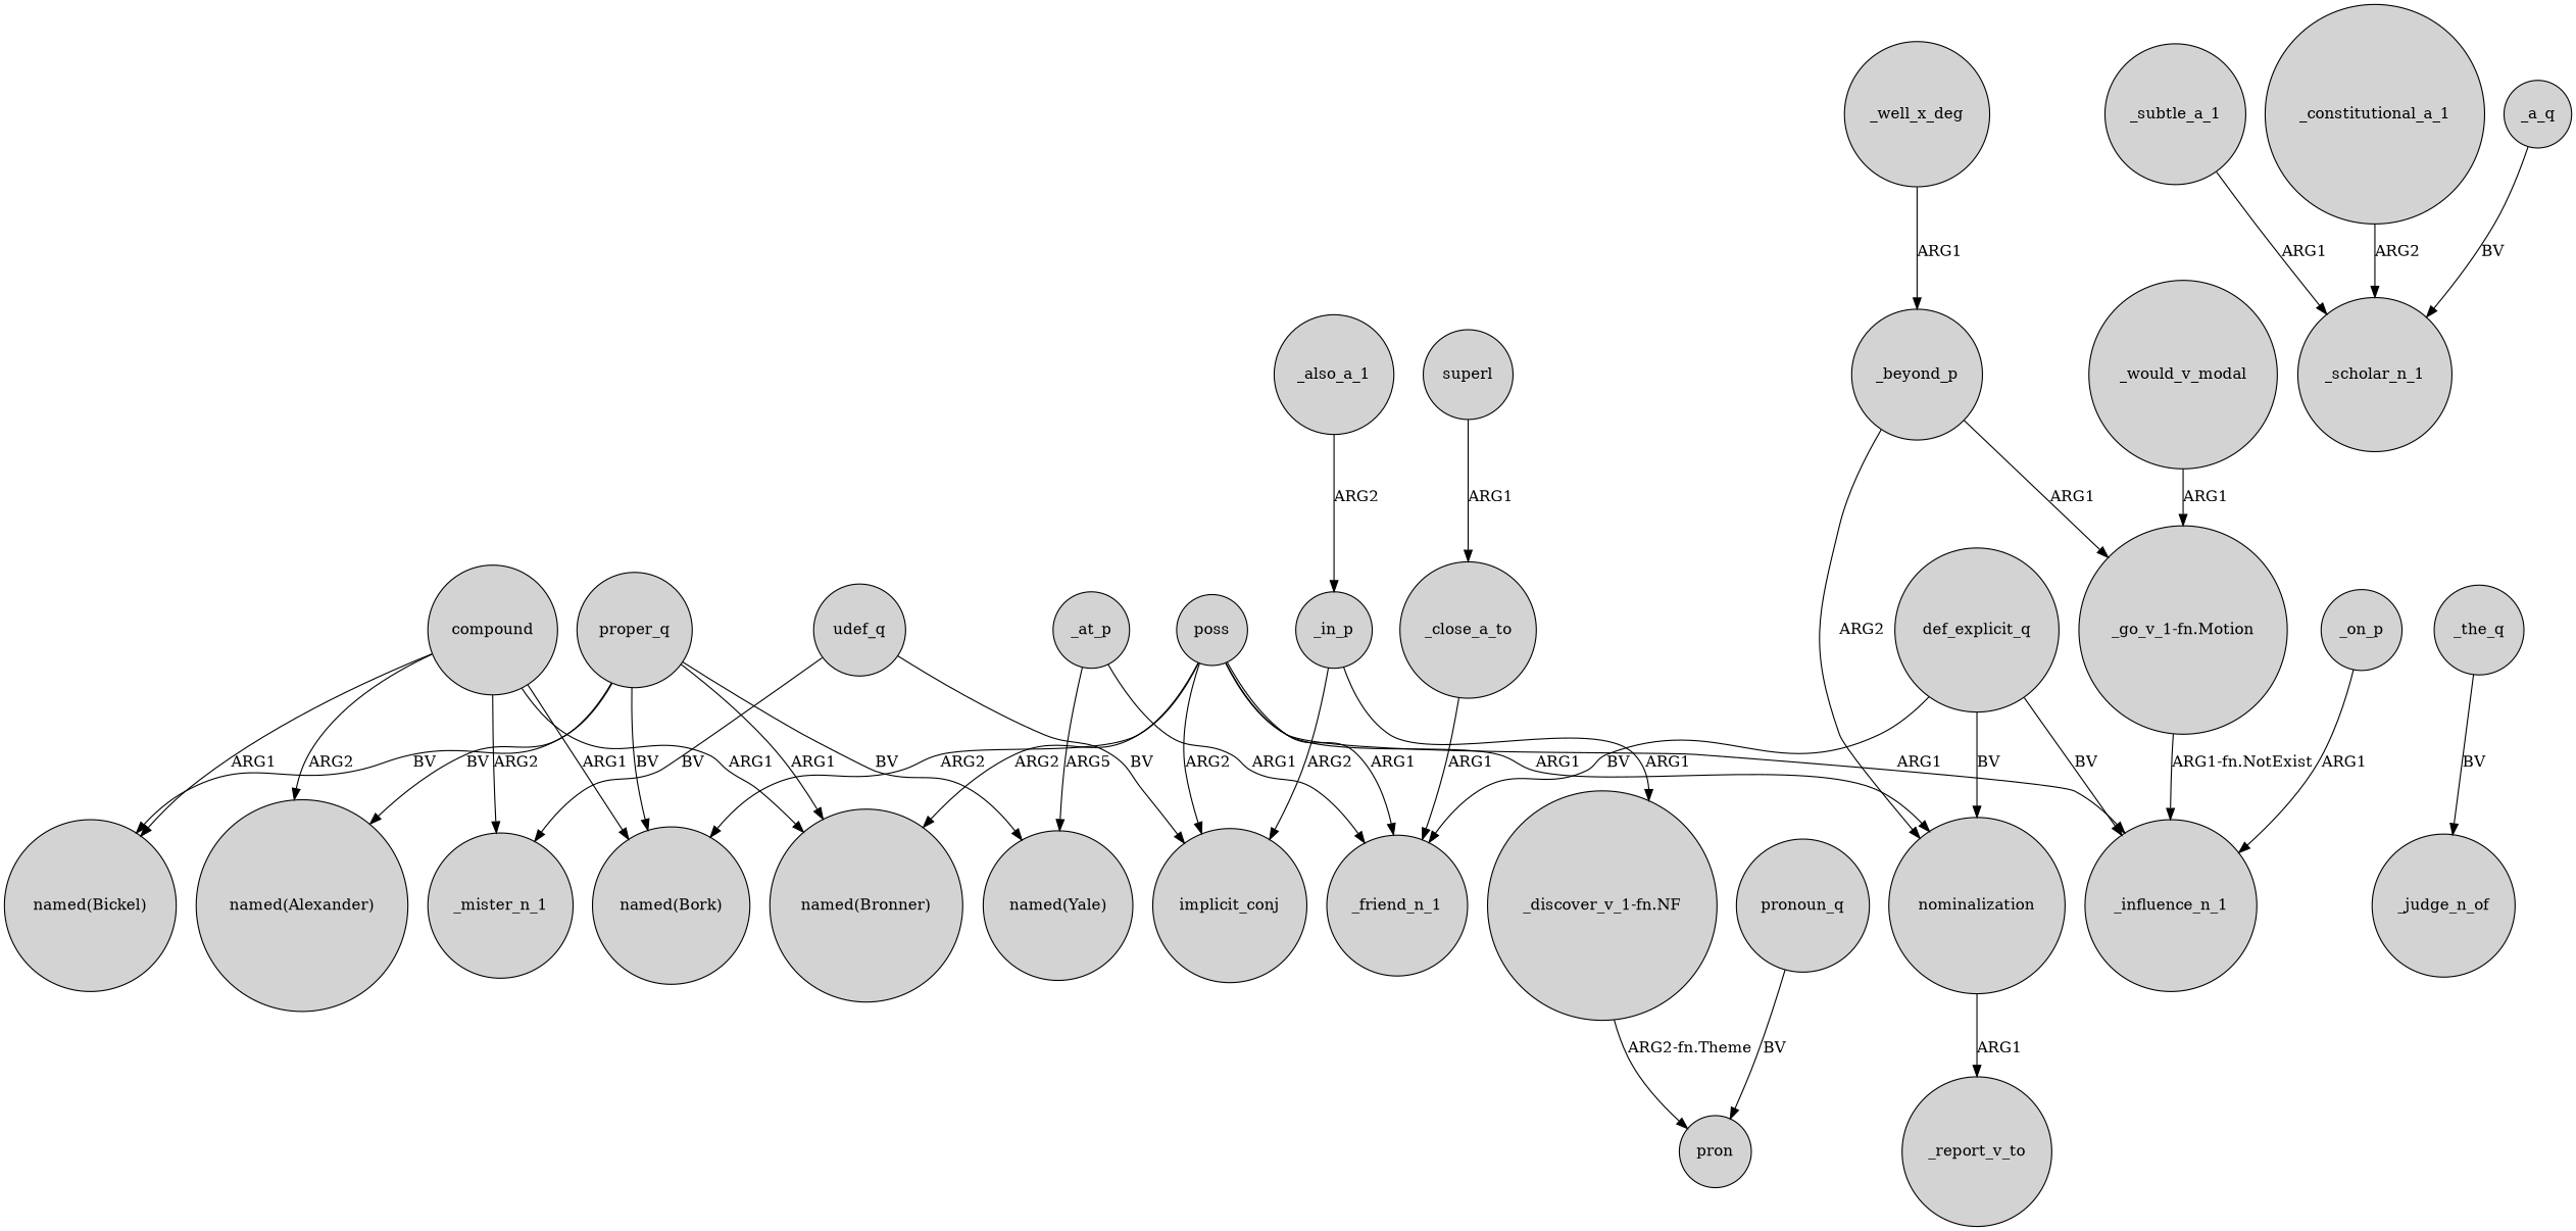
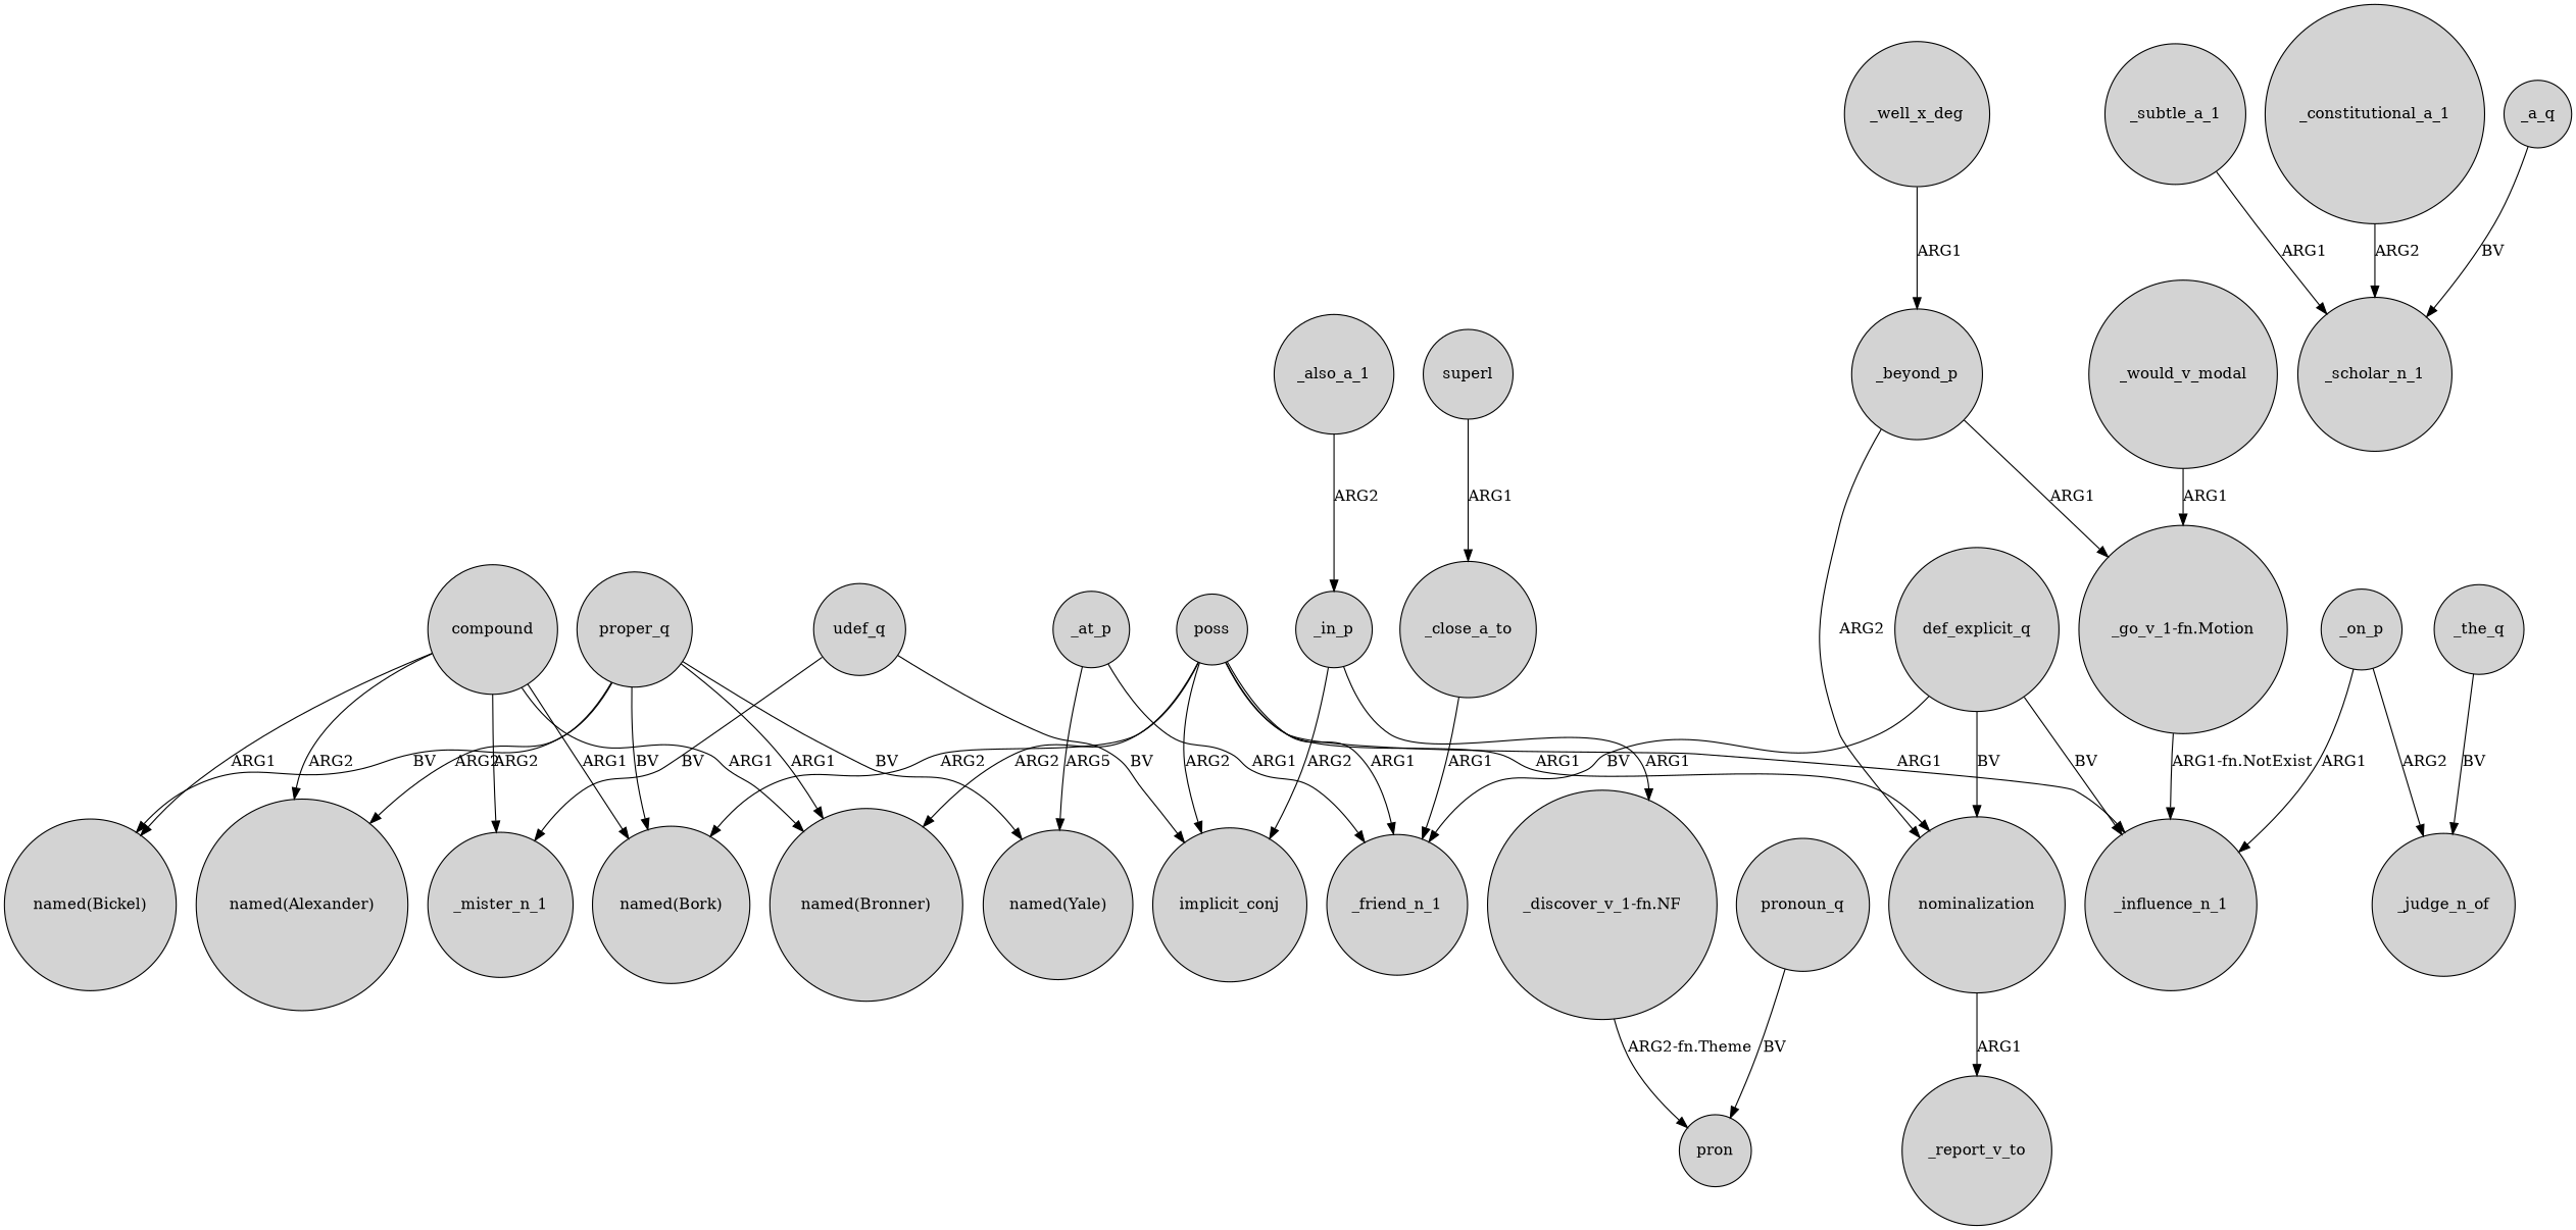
  digraph {
    node [shape=circle style=filled]
    proper_q
    "named(Bronner)"
    "named(Bork)"
    "named(Yale)"
    "named(Alexander)"
    "named(Bickel)"
    poss
    _influence_n_1
    _friend_n_1
    implicit_conj
    nominalization
    _report_v_to
    _well_x_deg
    _beyond_p
    "_go_v_1-fn.Motion"
    superl
    _close_a_to
    compound
    _mister_n_1
    _also_a_1
    _in_p
    "_discover_v_1-fn.NF"
    pron
    udef_q
    _at_p
    _on_p
    _judge_n_of
    _would_v_modal
    _subtle_a_1
    _scholar_n_1
    _constitutional_a_1
    pronoun_q
    def_explicit_q
    _the_q
    _a_q
    proper_q -> "named(Bronner)" [label=ARG1]
    proper_q -> "named(Bork)" [label=BV]
    proper_q -> "named(Yale)" [label=BV]
-   proper_q -> "named(Alexander)" [label=BV]
+   proper_q -> "named(Alexander)" [label=ARG2]
    proper_q -> "named(Bickel)" [label=BV]
    poss -> "named(Bronner)" [label=ARG2]
    poss -> "named(Bork)" [label=ARG2]
    poss -> _influence_n_1 [label=ARG1]
    poss -> _friend_n_1 [label=ARG1]
    poss -> implicit_conj [label=ARG2]
    poss -> nominalization [label=ARG1]
    nominalization -> _report_v_to [label=ARG1]
    _well_x_deg -> _beyond_p [label=ARG1]
    _beyond_p -> nominalization [label=ARG2]
    _beyond_p -> "_go_v_1-fn.Motion" [label=ARG1]
    "_go_v_1-fn.Motion" -> _influence_n_1 [label="ARG1-fn.NotExist"]
    superl -> _close_a_to [label=ARG1]
    _close_a_to -> _friend_n_1 [label=ARG1]
    compound -> "named(Bronner)" [label=ARG1]
    compound -> "named(Bork)" [label=ARG1]
    compound -> "named(Alexander)" [label=ARG2]
    compound -> "named(Bickel)" [label=ARG1]
    compound -> _mister_n_1 [label=ARG2]
    _also_a_1 -> _in_p [label=ARG2]
    _in_p -> implicit_conj [label=ARG2]
    _in_p -> "_discover_v_1-fn.NF" [label=ARG1]
    "_discover_v_1-fn.NF" -> pron [label="ARG2-fn.Theme"]
    udef_q -> implicit_conj [label=BV]
    udef_q -> _mister_n_1 [label=BV]
    _at_p -> "named(Yale)" [label=ARG5]
    _at_p -> _friend_n_1 [label=ARG1]
    _on_p -> _influence_n_1 [label=ARG1]
+   _on_p -> _judge_n_of [label=ARG2]
    _would_v_modal -> "_go_v_1-fn.Motion" [label=ARG1]
    _subtle_a_1 -> _scholar_n_1 [label=ARG1]
    _constitutional_a_1 -> _scholar_n_1 [label=ARG2]
    pronoun_q -> pron [label=BV]
    def_explicit_q -> _influence_n_1 [label=BV]
    def_explicit_q -> _friend_n_1 [label=BV]
    def_explicit_q -> nominalization [label=BV]
    _the_q -> _judge_n_of [label=BV]
    _a_q -> _scholar_n_1 [label=BV]
  }
